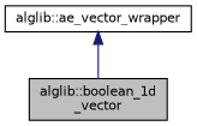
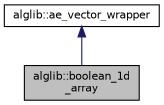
  digraph {
    node [color=black fontname=Helvetica fontsize=10 shape=record style=filled]
-   n1 [fillcolor=grey75 fontcolor=black height=0.2 label="alglib::boolean_1d\l_vector" width=0.4]
+   n1 [fillcolor=grey75 fontcolor=black height=0.2 label="alglib::boolean_1d\l_array" width=0.4]
    n2 [fillcolor=white height=0.2 label="alglib::ae_vector_wrapper" width=0.4]
    n2 -> n1 [color=midnightblue dir=back fontname=Helvetica fontsize=10 labelfontname=Helvetica labelfontsize=10 style=solid]
  }
